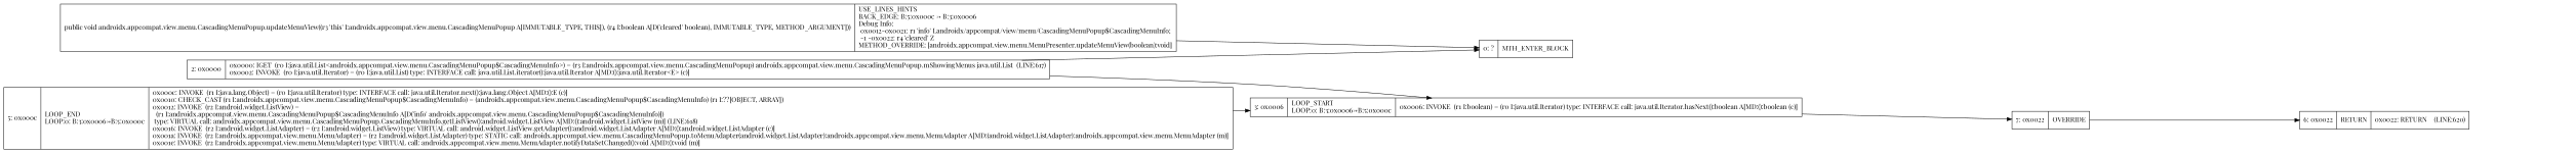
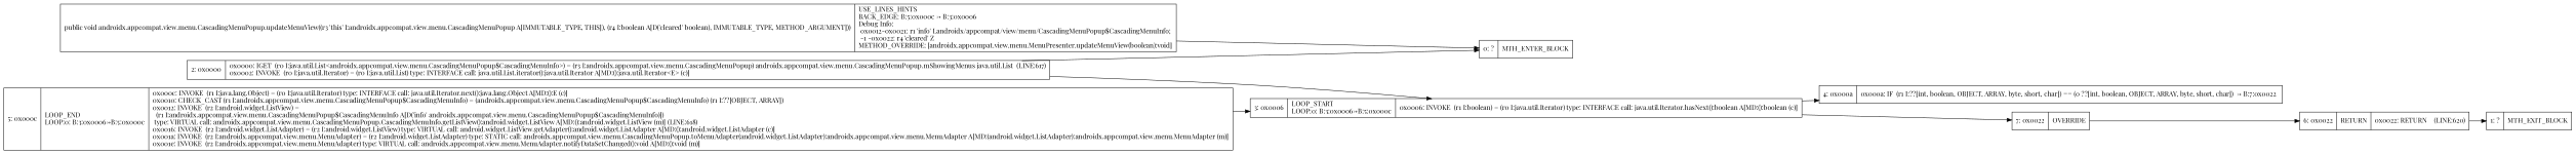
  digraph {
    fontname="Playfair Display"
    rankdir=LR
    node [fontname="Playfair Display" shape=record]
    edge [fontname="Playfair Display"]
    n1 [label="{0\:\ ?|MTH_ENTER_BLOCK\l}"]
    n2 [label="{2\:\ 0x0000|0x0000: IGET  (r0 I:java.util.List\<androidx.appcompat.view.menu.CascadingMenuPopup$CascadingMenuInfo\>) = (r3 I:androidx.appcompat.view.menu.CascadingMenuPopup) androidx.appcompat.view.menu.CascadingMenuPopup.mShowingMenus java.util.List  (LINE:617)\l0x0002: INVOKE  (r0 I:java.util.Iterator) = (r0 I:java.util.List) type: INTERFACE call: java.util.List.iterator():java.util.Iterator A[MD:():java.util.Iterator\<E\> (c)]\l}"]
    n3 [label="{3\:\ 0x0006|LOOP_START\lLOOP:0: B:3:0x0006\-\>B:5:0x000c\l|0x0006: INVOKE  (r1 I:boolean) = (r0 I:java.util.Iterator) type: INTERFACE call: java.util.Iterator.hasNext():boolean A[MD:():boolean (c)]\l}"]
+   n4 [label="{4\:\ 0x000a|0x000a: IF  (r1 I:??[int, boolean, OBJECT, ARRAY, byte, short, char]) == (0 ??[int, boolean, OBJECT, ARRAY, byte, short, char])  \-\> B:7:0x0022 \l}"]
    n5 [label="{7\:\ 0x0022|OVERRIDE\l}"]
    n6 [label="{5\:\ 0x000c|LOOP_END\lLOOP:0: B:3:0x0006\-\>B:5:0x000c\l|0x000c: INVOKE  (r1 I:java.lang.Object) = (r0 I:java.util.Iterator) type: INTERFACE call: java.util.Iterator.next():java.lang.Object A[MD:():E (c)]\l0x0010: CHECK_CAST (r1 I:androidx.appcompat.view.menu.CascadingMenuPopup$CascadingMenuInfo) = (androidx.appcompat.view.menu.CascadingMenuPopup$CascadingMenuInfo) (r1 I:??[OBJECT, ARRAY]) \l0x0012: INVOKE  (r2 I:android.widget.ListView) = \l  (r1 I:androidx.appcompat.view.menu.CascadingMenuPopup$CascadingMenuInfo A[D('info' androidx.appcompat.view.menu.CascadingMenuPopup$CascadingMenuInfo)])\l type: VIRTUAL call: androidx.appcompat.view.menu.CascadingMenuPopup.CascadingMenuInfo.getListView():android.widget.ListView A[MD:():android.widget.ListView (m)] (LINE:618)\l0x0016: INVOKE  (r2 I:android.widget.ListAdapter) = (r2 I:android.widget.ListView) type: VIRTUAL call: android.widget.ListView.getAdapter():android.widget.ListAdapter A[MD:():android.widget.ListAdapter (c)]\l0x001a: INVOKE  (r2 I:androidx.appcompat.view.menu.MenuAdapter) = (r2 I:android.widget.ListAdapter) type: STATIC call: androidx.appcompat.view.menu.CascadingMenuPopup.toMenuAdapter(android.widget.ListAdapter):androidx.appcompat.view.menu.MenuAdapter A[MD:(android.widget.ListAdapter):androidx.appcompat.view.menu.MenuAdapter (m)]\l0x001e: INVOKE  (r2 I:androidx.appcompat.view.menu.MenuAdapter) type: VIRTUAL call: androidx.appcompat.view.menu.MenuAdapter.notifyDataSetChanged():void A[MD:():void (m)]\l}"]
    n7 [label="{6\:\ 0x0022|RETURN\l|0x0022: RETURN    (LINE:620)\l}"]
+   n8 [label="{1\:\ ?|MTH_EXIT_BLOCK\l}"]
    n9 [label="{public void androidx.appcompat.view.menu.CascadingMenuPopup.updateMenuView((r3 'this' I:androidx.appcompat.view.menu.CascadingMenuPopup A[IMMUTABLE_TYPE, THIS]), (r4 I:boolean A[D('cleared' boolean), IMMUTABLE_TYPE, METHOD_ARGUMENT]))  | USE_LINES_HINTS\lBACK_EDGE: B:5:0x000c \-\> B:3:0x0006\lDebug Info:\l  0x0012\-0x0021: r1 'info' Landroidx\/appcompat\/view\/menu\/CascadingMenuPopup$CascadingMenuInfo;\l  \-1 \-0x0022: r4 'cleared' Z\lMETHOD_OVERRIDE: [androidx.appcompat.view.menu.MenuPresenter.updateMenuView(boolean):void]\l}"]
    n2 -> n1
    n2 -> n3
+   n3 -> n4
    n3 -> n5
    n5 -> n7
    n6 -> n3
+   n7 -> n8
    n9 -> n1
  }
